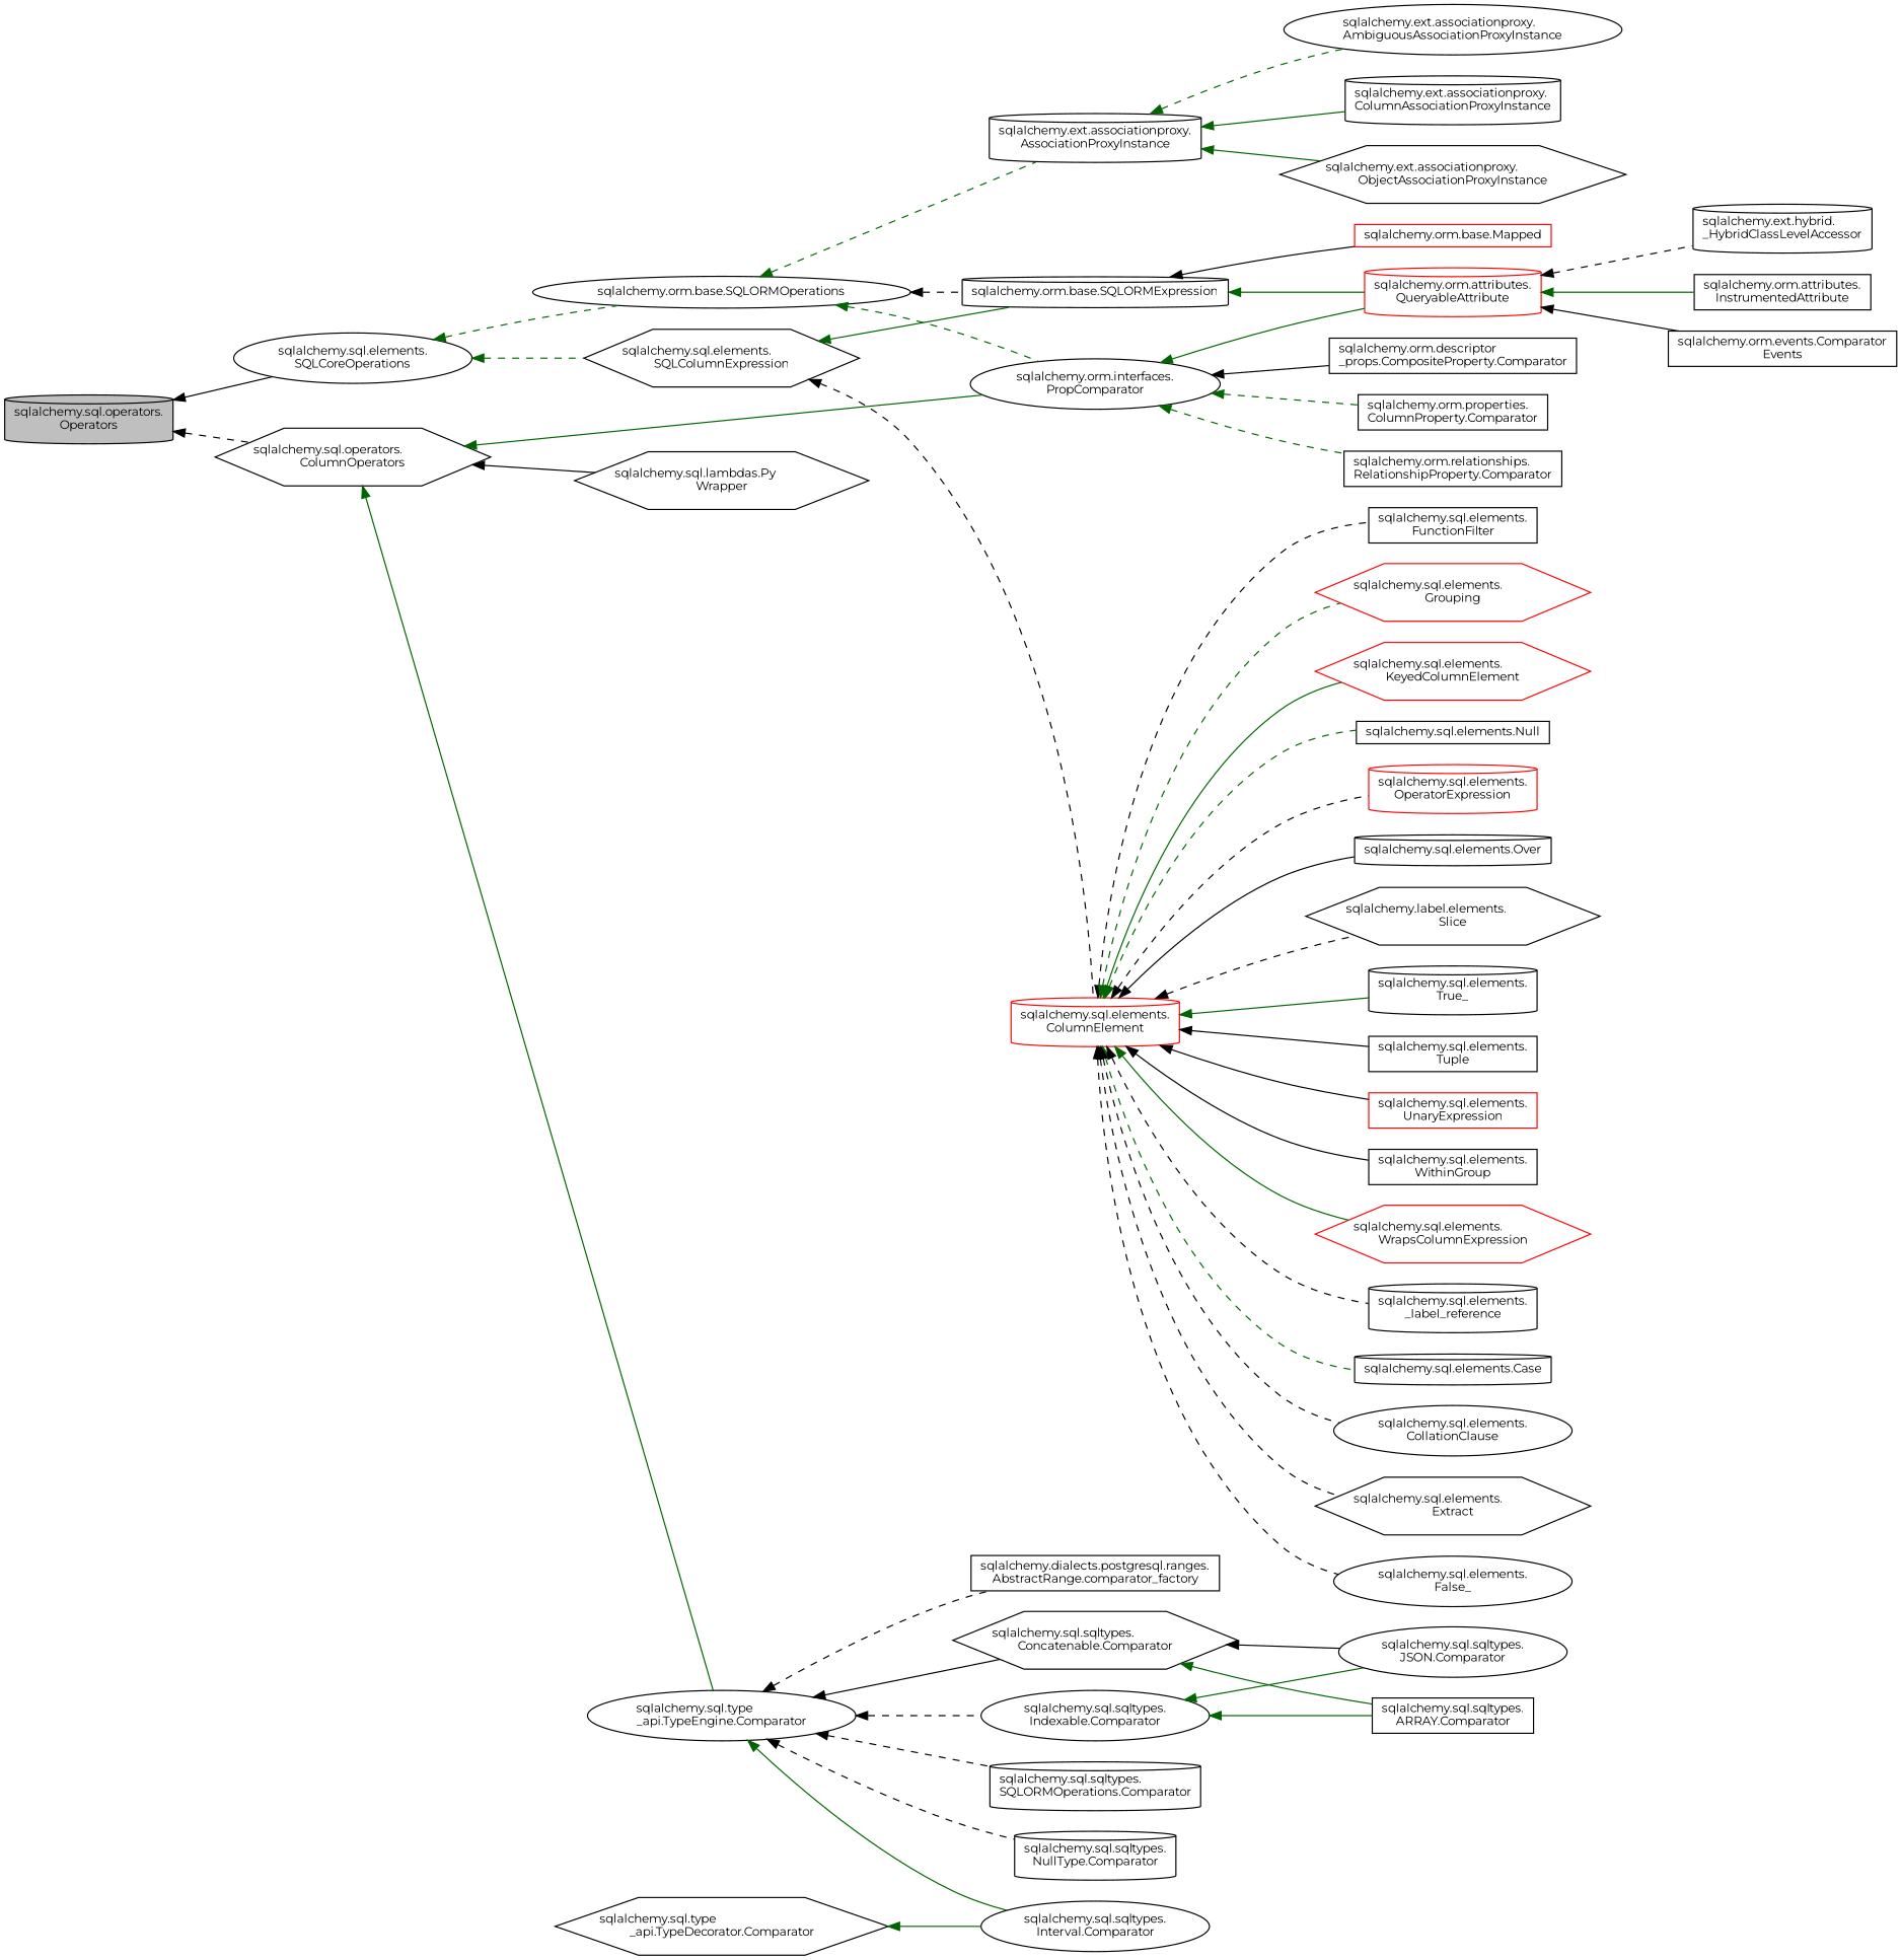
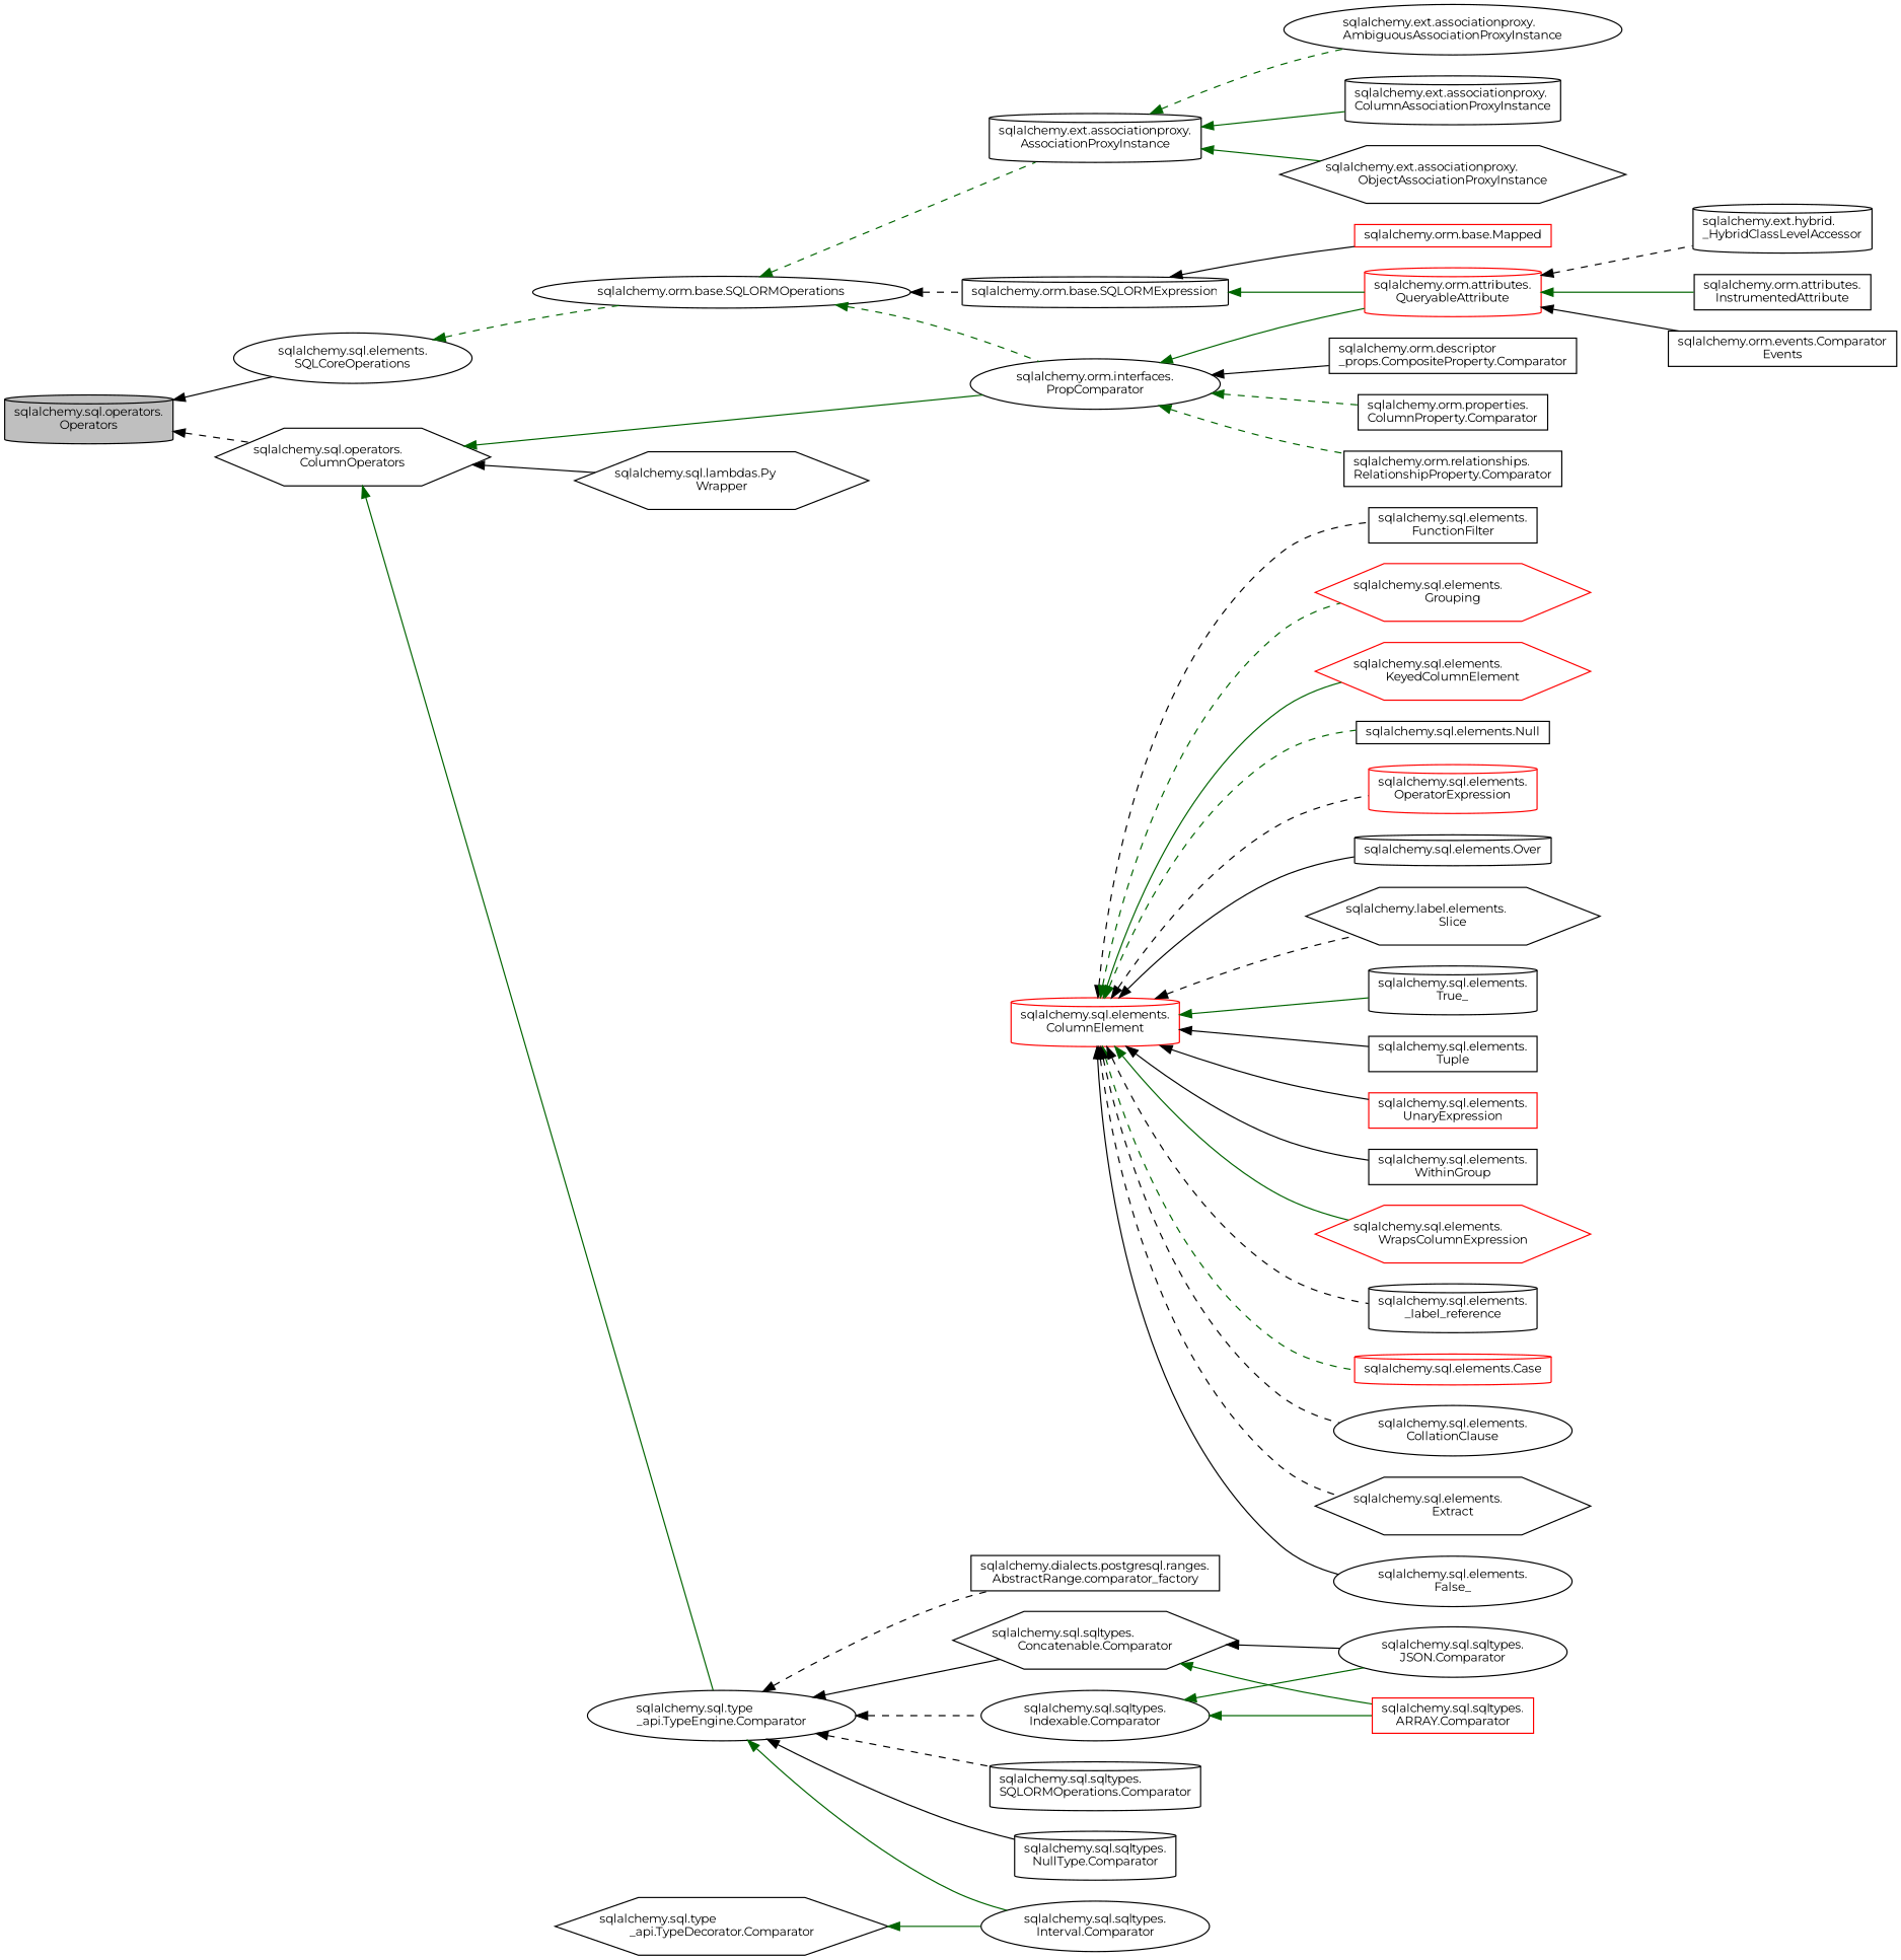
  digraph {
    fontname=Montserrat
    rankdir=LR
    node [color=black fillcolor=white fontname=Montserrat fontsize=10 shape=cylinder style=filled]
    edge [color=black dir=back fontname=Montserrat fontsize=10 labelfontname=Helvetica labelfontsize=10 style=solid]
    n1 [fillcolor=grey75 fontcolor=black height=0.2 label="sqlalchemy.sql.operators.\lOperators" width=0.4]
    n2 [height=0.2 label="sqlalchemy.sql.operators.\lColumnOperators" shape=hexagon width=0.4]
    n3 [height=0.2 label="sqlalchemy.sql.elements.\lSQLCoreOperations" shape=ellipse width=0.4]
    n4 [height=0.2 label="sqlalchemy.orm.interfaces.\lPropComparator" shape=ellipse width=0.4]
    n5 [height=0.2 label="sqlalchemy.sql.lambdas.Py\lWrapper" shape=hexagon width=0.4]
    n6 [height=0.2 label="sqlalchemy.sql.type\l_api.TypeEngine.Comparator" shape=ellipse width=0.4]
    n7 [color=red height=0.2 label="sqlalchemy.orm.attributes.\lQueryableAttribute" width=0.4]
    n8 [height=0.2 label="sqlalchemy.orm.descriptor\l_props.CompositeProperty.Comparator" shape=box width=0.4]
    n9 [height=0.2 label="sqlalchemy.orm.properties.\lColumnProperty.Comparator" shape=box width=0.4]
    n10 [height=0.2 label="sqlalchemy.orm.relationships.\lRelationshipProperty.Comparator" shape=box width=0.4]
    n11 [height=0.2 label="sqlalchemy.orm.base.SQLORMOperations" shape=ellipse width=0.4]
-   n12 [height=0.2 label="sqlalchemy.sql.elements.\lSQLColumnExpression" shape=hexagon width=0.4]
    n13 [height=0.2 label="sqlalchemy.dialects.postgresql.ranges.\lAbstractRange.comparator_factory" shape=box width=0.4]
    n14 [height=0.2 label="sqlalchemy.sql.sqltypes.\lConcatenable.Comparator" shape=hexagon width=0.4]
    n15 [height=0.2 label="sqlalchemy.sql.sqltypes.\lSQLORMOperations.Comparator" width=0.4]
    n16 [height=0.2 label="sqlalchemy.sql.sqltypes.\lIndexable.Comparator" shape=ellipse width=0.4]
    n17 [height=0.2 label="sqlalchemy.sql.sqltypes.\lNullType.Comparator" width=0.4]
    n18 [height=0.2 label="sqlalchemy.sql.sqltypes.\lInterval.Comparator" shape=ellipse width=0.4]
    n19 [height=0.2 label="sqlalchemy.ext.hybrid.\l_HybridClassLevelAccessor" width=0.4]
    n20 [height=0.2 label="sqlalchemy.orm.attributes.\lInstrumentedAttribute" shape=box width=0.4]
    n21 [height=0.2 label="sqlalchemy.orm.events.Comparator\lEvents" shape=box width=0.4]
    n22 [height=0.2 label="sqlalchemy.ext.associationproxy.\lAssociationProxyInstance" width=0.4]
    n23 [height=0.2 label="sqlalchemy.orm.base.SQLORMExpression" width=0.4]
    n24 [color=red height=0.2 label="sqlalchemy.sql.elements.\lColumnElement" width=0.4]
    n25 [height=0.2 label="sqlalchemy.ext.associationproxy.\lAmbiguousAssociationProxyInstance" shape=ellipse width=0.4]
    n26 [height=0.2 label="sqlalchemy.ext.associationproxy.\lColumnAssociationProxyInstance" width=0.4]
    n27 [height=0.2 label="sqlalchemy.ext.associationproxy.\lObjectAssociationProxyInstance" shape=hexagon width=0.4]
    n28 [color=red height=0.2 label="sqlalchemy.orm.base.Mapped" shape=box width=0.4]
-   n29 [height=0.2 label="sqlalchemy.sql.elements.Case" width=0.4]
+   n29 [color=red height=0.2 label="sqlalchemy.sql.elements.Case" width=0.4]
    n30 [height=0.2 label="sqlalchemy.sql.elements.\lCollationClause" shape=ellipse width=0.4]
    n31 [height=0.2 label="sqlalchemy.sql.elements.\lExtract" shape=hexagon width=0.4]
    n32 [height=0.2 label="sqlalchemy.sql.elements.\lFalse_" shape=ellipse width=0.4]
    n33 [height=0.2 label="sqlalchemy.sql.elements.\lFunctionFilter" shape=box width=0.4]
    n34 [color=red height=0.2 label="sqlalchemy.sql.elements.\lGrouping" shape=hexagon width=0.4]
    n35 [color=red height=0.2 label="sqlalchemy.sql.elements.\lKeyedColumnElement" shape=hexagon width=0.4]
    n36 [height=0.2 label="sqlalchemy.sql.elements.Null" shape=box width=0.4]
    n37 [color=red height=0.2 label="sqlalchemy.sql.elements.\lOperatorExpression" width=0.4]
    n38 [height=0.2 label="sqlalchemy.sql.elements.Over" width=0.4]
    n39 [height=0.2 label="sqlalchemy.label.elements.\lSlice" shape=hexagon width=0.4]
    n40 [height=0.2 label="sqlalchemy.sql.elements.\lTrue_" width=0.4]
    n41 [height=0.2 label="sqlalchemy.sql.elements.\lTuple" shape=box width=0.4]
    n42 [color=red height=0.2 label="sqlalchemy.sql.elements.\lUnaryExpression" shape=box width=0.4]
    n43 [height=0.2 label="sqlalchemy.sql.elements.\lWithinGroup" shape=box width=0.4]
    n44 [color=red height=0.2 label="sqlalchemy.sql.elements.\lWrapsColumnExpression" shape=hexagon width=0.4]
    n45 [height=0.2 label="sqlalchemy.sql.elements.\l_label_reference" width=0.4]
-   n46 [height=0.2 label="sqlalchemy.sql.sqltypes.\lARRAY.Comparator" shape=box width=0.4]
+   n46 [color=red height=0.2 label="sqlalchemy.sql.sqltypes.\lARRAY.Comparator" shape=box width=0.4]
    n47 [height=0.2 label="sqlalchemy.sql.sqltypes.\lJSON.Comparator" shape=ellipse width=0.4]
    n48 [height=0.2 label="sqlalchemy.sql.type\l_api.TypeDecorator.Comparator" shape=hexagon width=0.4]
    n1 -> n2 [style=dashed]
    n1 -> n3
    n2 -> n4 [color=darkgreen]
    n2 -> n5
    n2 -> n6 [color=darkgreen]
    n3 -> n11 [color=darkgreen style=dashed]
-   n3 -> n12 [color=darkgreen style=dashed]
    n4 -> n7 [color=darkgreen]
    n4 -> n8
    n4 -> n9 [color=darkgreen style=dashed]
    n4 -> n10 [color=darkgreen style=dashed]
    n6 -> n13 [style=dashed]
    n6 -> n14
    n6 -> n15 [style=dashed]
    n6 -> n16 [style=dashed]
-   n6 -> n17 [style=dashed]
+   n6 -> n17
    n6 -> n18 [color=darkgreen]
    n7 -> n19 [style=dashed]
    n7 -> n20 [color=darkgreen]
    n7 -> n21
    n11 -> n4 [color=darkgreen style=dashed]
    n11 -> n22 [color=darkgreen style=dashed]
    n11 -> n23 [style=dashed]
-   n12 -> n23 [color=darkgreen]
-   n12 -> n24 [style=dashed]
    n14 -> n46 [color=darkgreen]
    n14 -> n47
    n16 -> n46 [color=darkgreen]
    n16 -> n47 [color=darkgreen]
    n22 -> n25 [color=darkgreen style=dashed]
    n22 -> n26 [color=darkgreen]
    n22 -> n27 [color=darkgreen]
    n23 -> n7 [color=darkgreen]
    n23 -> n28
    n24 -> n29 [color=darkgreen style=dashed]
    n24 -> n30 [style=dashed]
    n24 -> n31 [style=dashed]
-   n24 -> n32 [style=dashed]
+   n24 -> n32
    n24 -> n33 [style=dashed]
    n24 -> n34 [color=darkgreen style=dashed]
    n24 -> n35 [color=darkgreen]
    n24 -> n36 [color=darkgreen style=dashed]
    n24 -> n37 [style=dashed]
    n24 -> n38
    n24 -> n39 [style=dashed]
    n24 -> n40 [color=darkgreen]
    n24 -> n41
    n24 -> n42
    n24 -> n43
    n24 -> n44 [color=darkgreen]
    n24 -> n45 [style=dashed]
    n48 -> n18 [color=darkgreen]
  }
